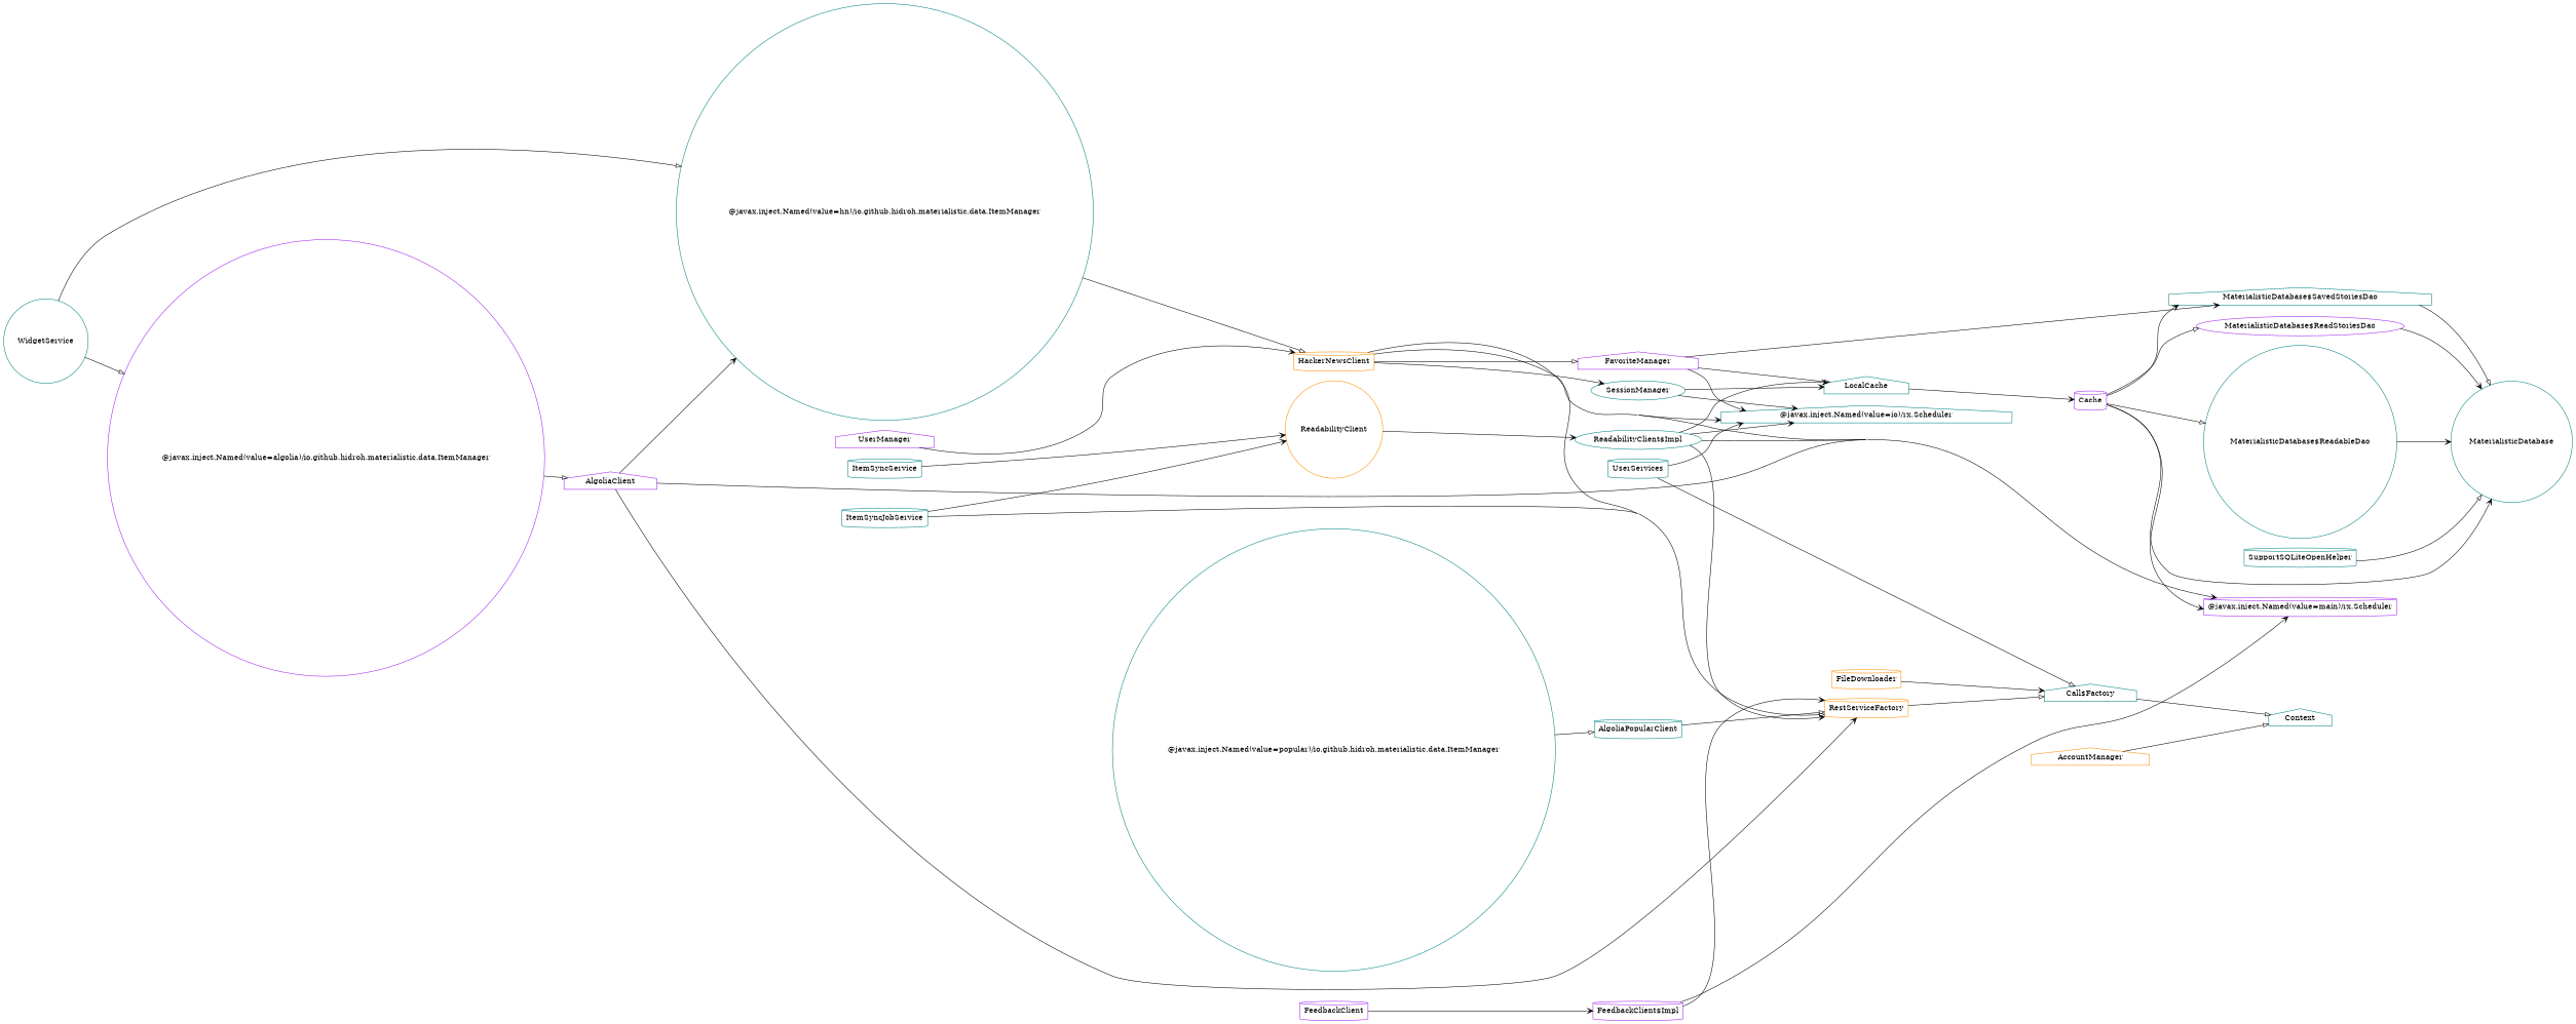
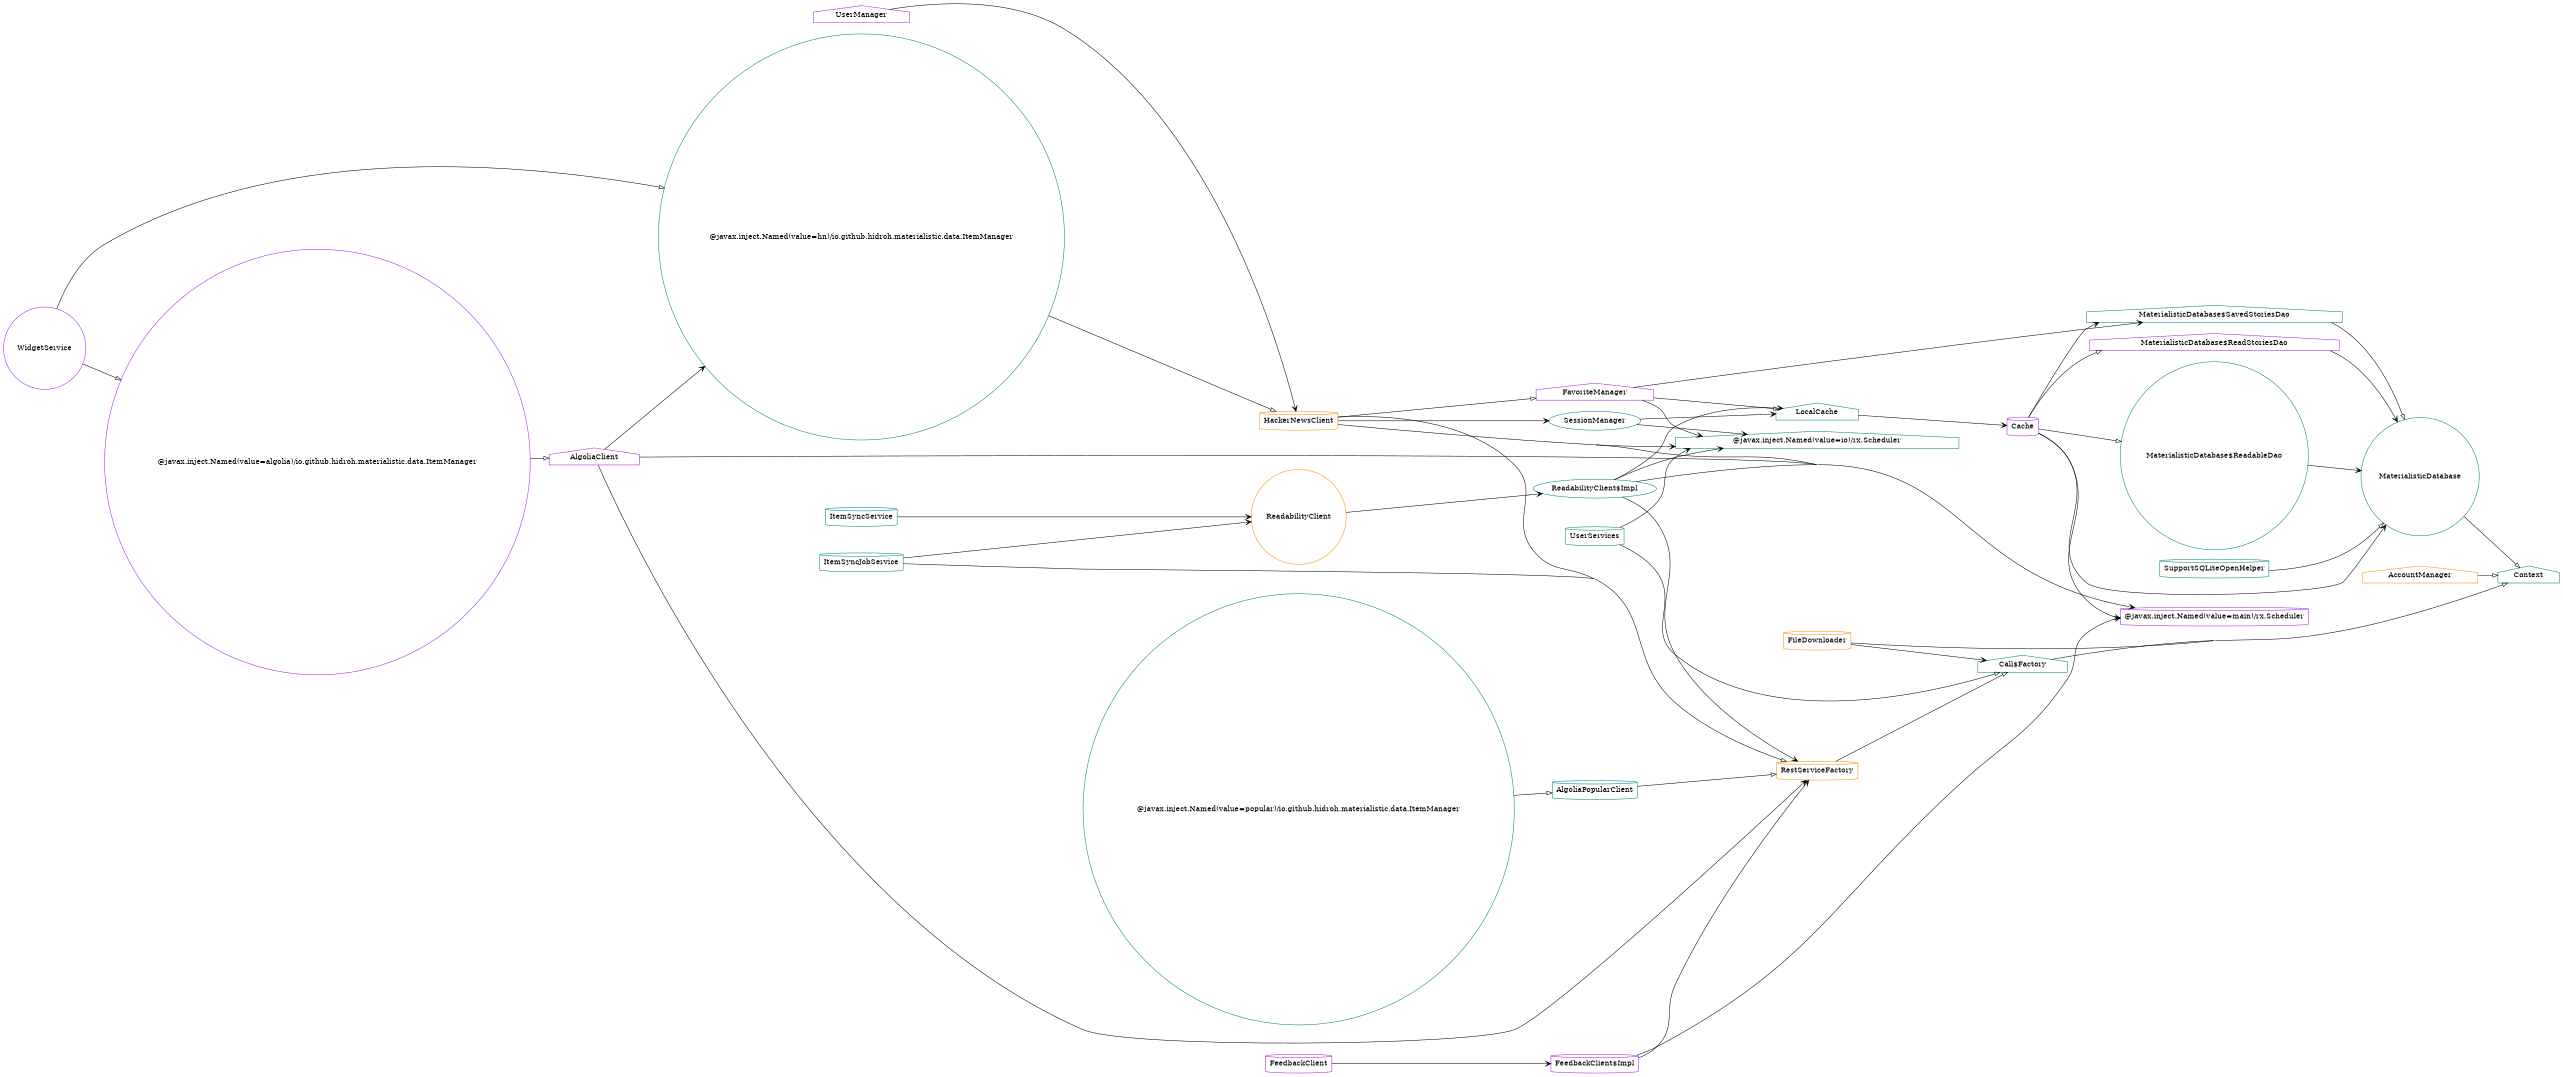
  digraph {
    concentrate=true
    rankdir=LR
    node [color=teal shape=cylinder]
    edge [arrowhead=vee]
    n1 [color=purple label="@javax.inject.Named(value=algolia)/io.github.hidroh.materialistic.data.ItemManager" shape=circle]
    AlgoliaClient [color=purple shape=house]
    n3 [label="@javax.inject.Named(value=hn)/io.github.hidroh.materialistic.data.ItemManager" shape=circle]
    n4 [color=purple label="@javax.inject.Named(value=main)/rx.Scheduler"]
    RestServiceFactory [color=darkorange]
    HackerNewsClient [color=darkorange]
    n7 [label="Call$Factory" shape=house]
    n8 [label="@javax.inject.Named(value=io)/rx.Scheduler" shape=house]
    FavoriteManager [color=purple shape=house]
    SessionManager [shape=ellipse]
    n11 [label="MaterialisticDatabase$SavedStoriesDao" shape=house]
    LocalCache [shape=house]
    n13 [label="@javax.inject.Named(value=popular)/io.github.hidroh.materialistic.data.ItemManager" shape=circle]
    AlgoliaPopularClient
    AccountManager [color=darkorange shape=house]
    Context [shape=house]
    Cache [color=purple]
    MaterialisticDatabase [shape=circle]
-   n19 [color=purple label="MaterialisticDatabase$ReadStoriesDao" shape=ellipse]
+   n19 [color=purple label="MaterialisticDatabase$ReadStoriesDao" shape=house]
    n20 [label="MaterialisticDatabase$ReadableDao" shape=circle]
    n21 [color=purple label="FeedbackClient$Impl"]
    FeedbackClient [color=purple]
    FileDownloader [color=darkorange]
    ItemSyncJobService
    ReadabilityClient [color=darkorange shape=circle]
    n26 [label="ReadabilityClient$Impl" shape=ellipse]
    ItemSyncService
    SupportSQLiteOpenHelper
    UserManager [color=purple shape=house]
    UserServices
-   WidgetService [shape=circle]
+   WidgetService [color=purple shape=circle]
    n1 -> AlgoliaClient [arrowhead=onormal]
    AlgoliaClient -> n3
    AlgoliaClient -> n4
    AlgoliaClient -> RestServiceFactory
    n3 -> HackerNewsClient [arrowhead=onormal]
    RestServiceFactory -> n7 [arrowhead=onormal]
    HackerNewsClient -> n4
    HackerNewsClient -> RestServiceFactory [arrowhead=onormal]
    HackerNewsClient -> n8
    HackerNewsClient -> FavoriteManager [arrowhead=onormal]
    HackerNewsClient -> SessionManager
    n7 -> Context [arrowhead=onormal]
    FavoriteManager -> n8
    FavoriteManager -> n11
    FavoriteManager -> LocalCache [arrowhead=onormal]
    SessionManager -> n8
    SessionManager -> LocalCache
    n11 -> MaterialisticDatabase [arrowhead=onormal]
    LocalCache -> Cache
    n13 -> AlgoliaPopularClient [arrowhead=onormal]
    AlgoliaPopularClient -> RestServiceFactory [arrowhead=onormal]
    AccountManager -> Context [arrowhead=onormal]
    Cache -> n4
    Cache -> n11
    Cache -> MaterialisticDatabase
    Cache -> n19 [arrowhead=onormal]
    Cache -> n20 [arrowhead=onormal]
+   MaterialisticDatabase -> Context [arrowhead=onormal]
    n19 -> MaterialisticDatabase
    n20 -> MaterialisticDatabase
    n21 -> n4
    n21 -> RestServiceFactory
    FeedbackClient -> n21
    FileDownloader -> n7
+   FileDownloader -> Context
    ItemSyncJobService -> RestServiceFactory [arrowhead=onormal]
    ItemSyncJobService -> ReadabilityClient
    ReadabilityClient -> n26
    n26 -> n4
    n26 -> RestServiceFactory
    n26 -> n8
    n26 -> LocalCache
    ItemSyncService -> ReadabilityClient
    SupportSQLiteOpenHelper -> MaterialisticDatabase [arrowhead=onormal]
    UserManager -> HackerNewsClient
    UserServices -> n7 [arrowhead=onormal]
    UserServices -> n8
    WidgetService -> n1 [arrowhead=onormal]
    WidgetService -> n3 [arrowhead=onormal]
  }
